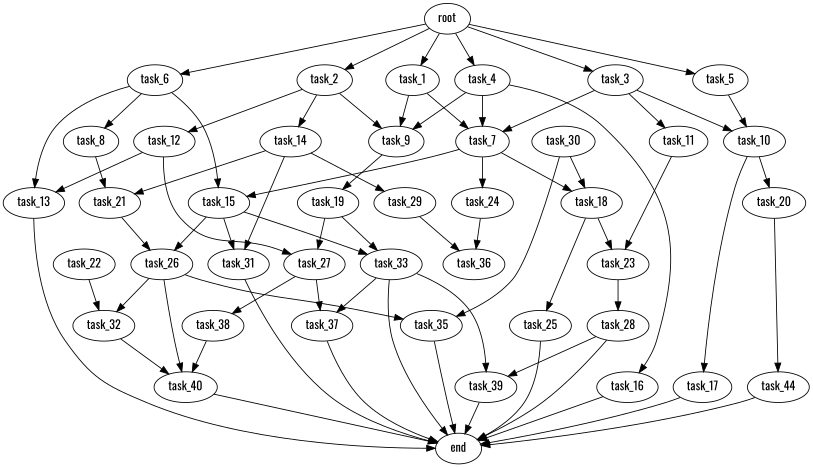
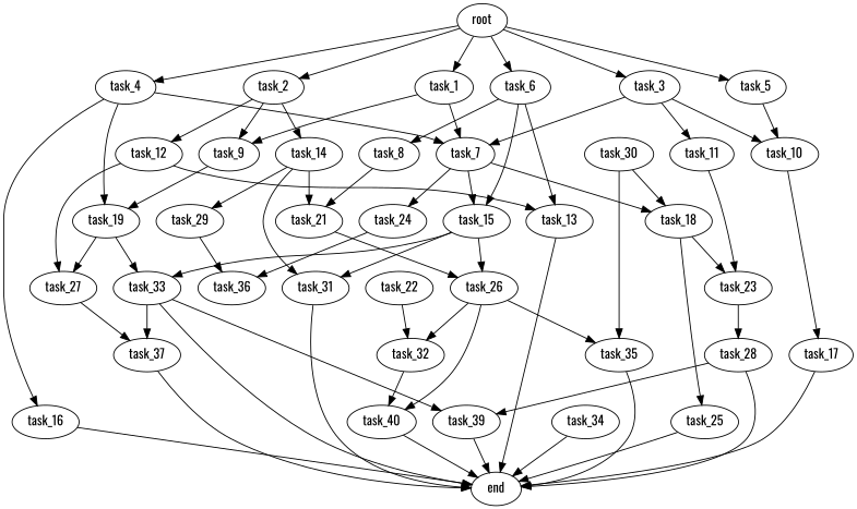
  digraph {
    fontname=Oswald
    node [fontname=Oswald]
    edge [fontname=Oswald]
    root
    task_1
    task_2
    task_3
    task_4
    task_5
    task_6
    task_7
    task_9
    task_12
    task_14
    task_10
    task_11
    task_16
    task_8
    task_13
    task_15
    task_18
    task_24
    task_19
    task_27
    task_21
    task_29
    task_31
-   task_20
    task_17
    task_23
    end
    task_28
    task_26
    task_33
    task_25
    task_36
-   task_34 [label=task_44]
+   task_34
    task_37
-   task_38
    task_22
    task_32
    task_35
    task_40
    task_39
    task_30
    root -> task_1
    root -> task_2
    root -> task_3
    root -> task_4
    root -> task_5
    root -> task_6
    task_1 -> task_7
    task_1 -> task_9
    task_2 -> task_9
    task_2 -> task_12
    task_2 -> task_14
    task_3 -> task_7
    task_3 -> task_10
    task_3 -> task_11
    task_4 -> task_7
-   task_4 -> task_9
+   task_4 -> task_19
    task_4 -> task_16
    task_5 -> task_10
    task_6 -> task_8
    task_6 -> task_13
    task_6 -> task_15
    task_7 -> task_15
    task_7 -> task_18
    task_7 -> task_24
    task_9 -> task_19
    task_12 -> task_13
    task_12 -> task_27
    task_14 -> task_21
    task_14 -> task_29
    task_14 -> task_31
-   task_10 -> task_20
    task_10 -> task_17
    task_11 -> task_23
    task_16 -> end
    task_8 -> task_21
    task_13 -> end
    task_15 -> task_31
    task_15 -> task_26
    task_15 -> task_33
    task_18 -> task_23
    task_18 -> task_25
    task_24 -> task_36
    task_19 -> task_27
    task_19 -> task_33
    task_27 -> task_37
-   task_27 -> task_38
    task_21 -> task_26
    task_29 -> task_36
    task_31 -> end
-   task_20 -> task_34
    task_17 -> end
    task_23 -> task_28
    task_28 -> end
    task_28 -> task_39
    task_26 -> task_32
    task_26 -> task_35
    task_26 -> task_40
    task_33 -> end
    task_33 -> task_37
    task_33 -> task_39
    task_25 -> end
    task_34 -> end
    task_37 -> end
-   task_38 -> task_40
    task_22 -> task_32
    task_32 -> task_40
    task_35 -> end
    task_40 -> end
    task_39 -> end
    task_30 -> task_18
    task_30 -> task_35
  }
